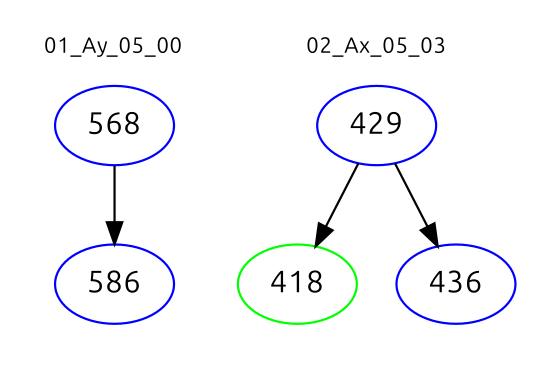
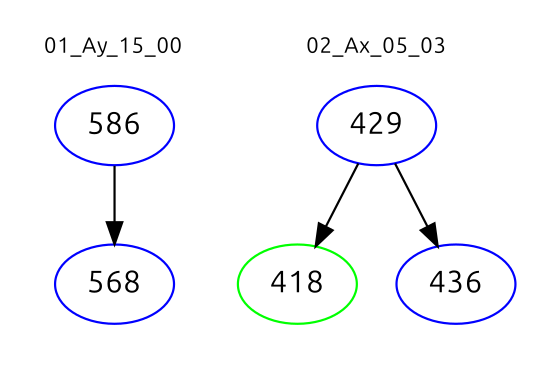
  digraph {
    fontname=Ubuntu
    node [color=blue fontname=Ubuntu]
    edge [color=black fontname=Ubuntu]
    n1 [label=568]
    n2 [label=586]
    n3 [label=429]
    n4 [color=green label=418]
    n5 [label=436]
    subgraph cluster_1 {
      color=white
      fontsize=10
-     label="01_Ay_05_00"
+     label="01_Ay_15_00"
      n1
      n2
    }
    subgraph cluster_2 {
      color=white
      fontsize=10
      label="02_Ax_05_03"
      n3
      n4
      n5
    }
-   n1 -> n2
+   n2 -> n1
    n3 -> n4
    n3 -> n5
  }
